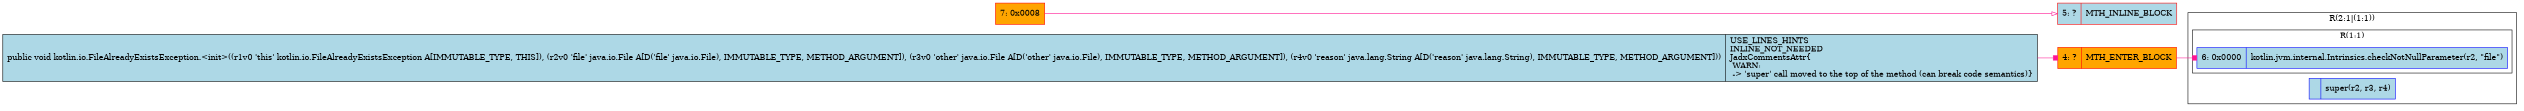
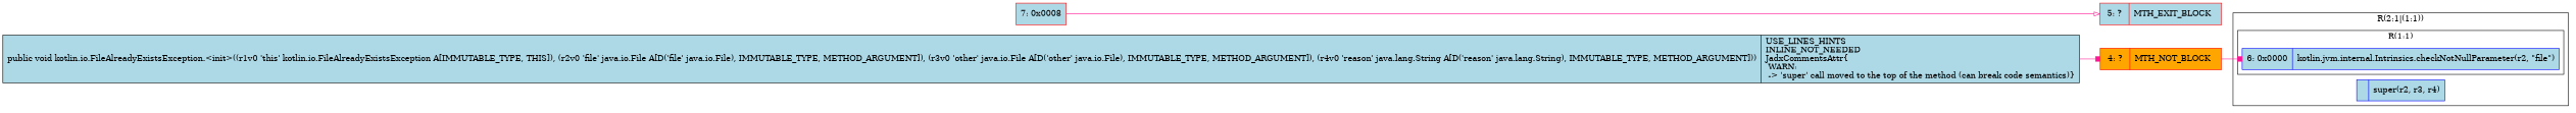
  digraph {
    rankdir=LR
    node [color=red fillcolor=lightblue shape=record style=filled]
    edge [arrowhead=box color=deeppink]
    n1 [color=blue label="{6\:\ 0x0000|kotlin.jvm.internal.Intrinsics.checkNotNullParameter(r2, \"file\")\l}"]
    n2 [color=blue label="{|super(r2, r3, r4)\l}"]
-   n3 [fillcolor=orange label="{7\:\ 0x0008}"]
-   n4 [label="{5\:\ ?|MTH_INLINE_BLOCK\l}"]
-   n5 [fillcolor=orange label="{4\:\ ?|MTH_ENTER_BLOCK\l}"]
+   n3 [label="{7\:\ 0x0008}"]
+   n4 [label="{5\:\ ?|MTH_EXIT_BLOCK\l}"]
+   n5 [fillcolor=orange label="{4\:\ ?|MTH_NOT_BLOCK\l}"]
    n6 [label="{public void kotlin.io.FileAlreadyExistsException.\<init\>((r1v0 'this' kotlin.io.FileAlreadyExistsException A[IMMUTABLE_TYPE, THIS]), (r2v0 'file' java.io.File A[D('file' java.io.File), IMMUTABLE_TYPE, METHOD_ARGUMENT]), (r3v0 'other' java.io.File A[D('other' java.io.File), IMMUTABLE_TYPE, METHOD_ARGUMENT]), (r4v0 'reason' java.lang.String A[D('reason' java.lang.String), IMMUTABLE_TYPE, METHOD_ARGUMENT]))  | USE_LINES_HINTS\lINLINE_NOT_NEEDED\lJadxCommentsAttr\{\l WARN: \l \-\> 'super' call moved to the top of the method (can break code semantics)\}\l}" color=""]
    subgraph cluster_1 {
      label="R(2:1|(1:1))"
      n2
      subgraph cluster_2 {
        label="R(1:1)"
        n1
      }
    }
    n3 -> n4 [arrowhead=onormal]
    n5 -> n1
    n6 -> n5
  }
